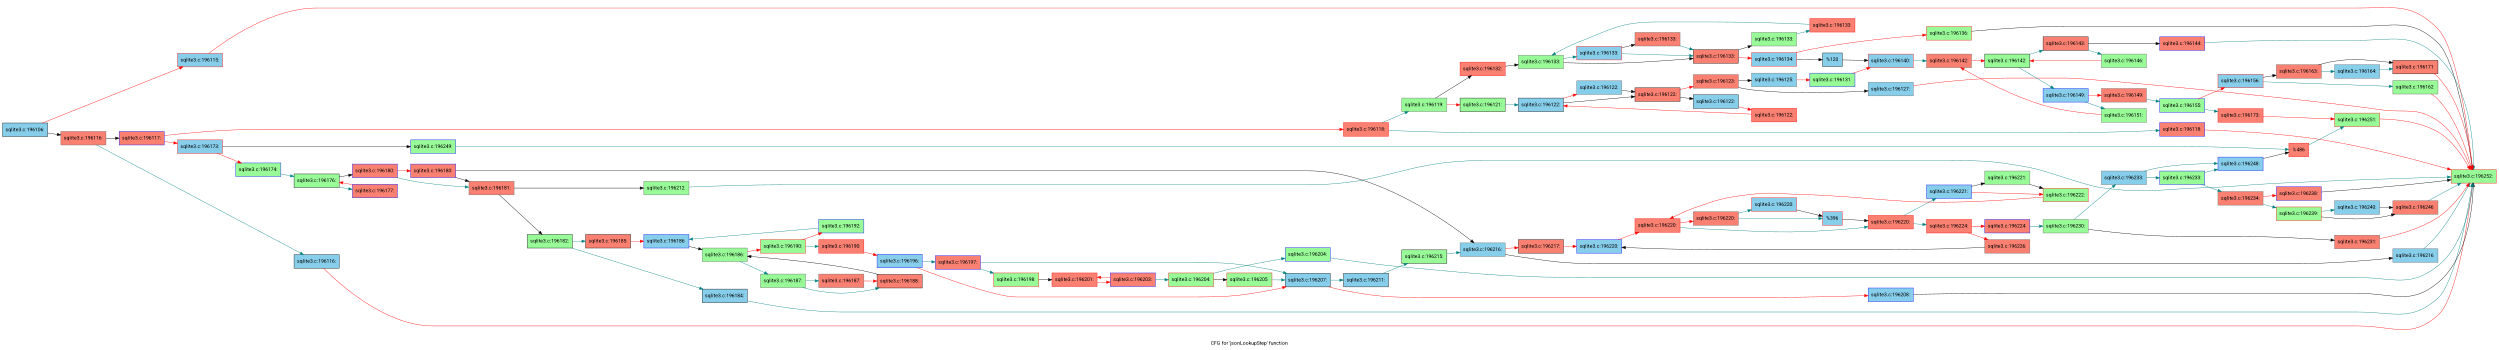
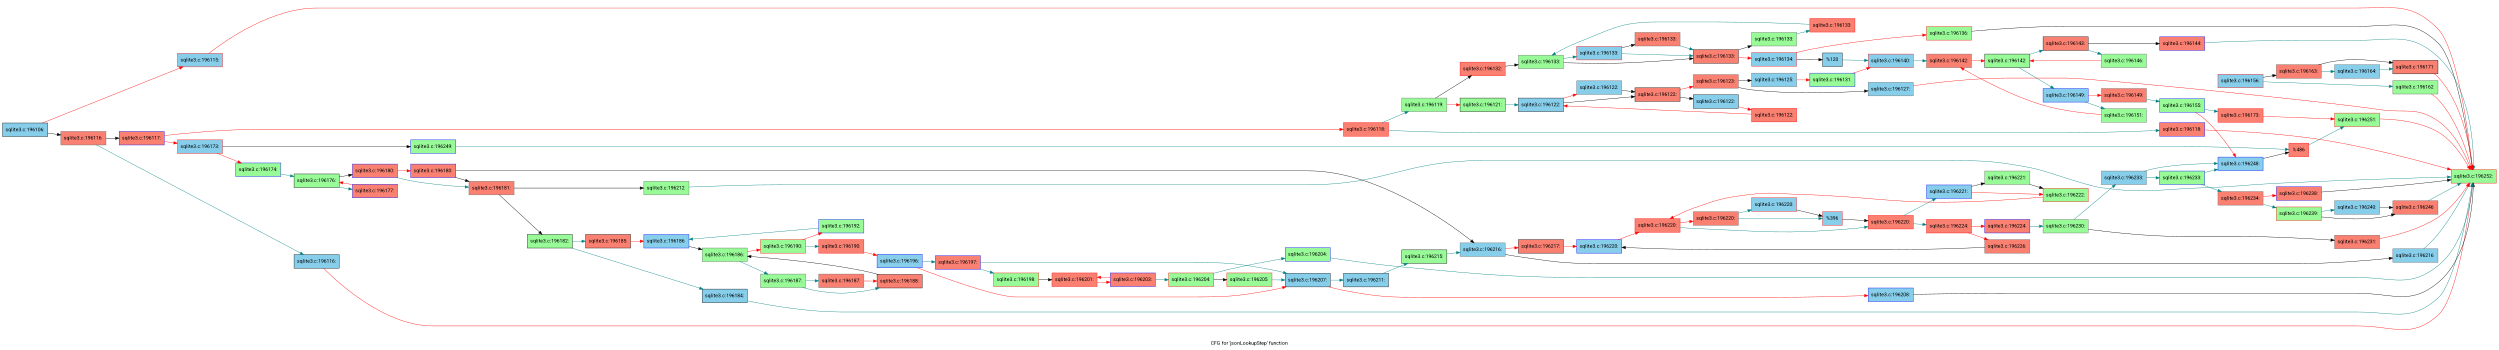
  digraph {
    fontname=Roboto
    label="CFG for 'jsonLookupStep' function"
    rankdir=LR
    node [color=gray40 fillcolor=salmon fontname=Roboto shape=record style=filled]
    edge [color=teal fontname=Roboto]
    n1 [color=black fillcolor=skyblue label="{sqlite3.c:196106:}"]
    n2 [color=red fillcolor=skyblue label="{sqlite3.c:196115:}"]
    n3 [label="{sqlite3.c:196116:}"]
    n4 [color=red fillcolor=palegreen label="{sqlite3.c:196252:}"]
    n5 [color=black fillcolor=skyblue label="{sqlite3.c:196116:}"]
    n6 [color=blue label="{sqlite3.c:196117:}"]
    n7 [color=red label="{sqlite3.c:196118:}"]
    n8 [color=red fillcolor=skyblue label="{sqlite3.c:196173:}"]
    n9 [color=blue label="{sqlite3.c:196118:}"]
    n10 [fillcolor=palegreen label="{sqlite3.c:196119:}"]
    n11 [color=blue fillcolor=palegreen label="{sqlite3.c:196174:}"]
    n12 [color=blue fillcolor=palegreen label="{sqlite3.c:196249:}"]
    n13 [color=black fillcolor=palegreen label="{sqlite3.c:196121:}"]
    n14 [color=red label="{sqlite3.c:196132:}"]
    n15 [color=black fillcolor=palegreen label="{sqlite3.c:196176:}"]
    n16 [color=red label="{%486}"]
    n17 [color=black fillcolor=skyblue label="{sqlite3.c:196122:}"]
    n18 [fillcolor=palegreen label="{sqlite3.c:196133:}"]
    n19 [fillcolor=skyblue label="{sqlite3.c:196122:}"]
    n20 [color=black label="{sqlite3.c:196122:}"]
    n21 [color=red fillcolor=skyblue label="{sqlite3.c:196133:}"]
    n22 [color=black label="{sqlite3.c:196133:}"]
    n23 [color=black fillcolor=skyblue label="{sqlite3.c:196122:}"]
    n24 [label="{sqlite3.c:196123:}"]
    n25 [color=red label="{sqlite3.c:196122:}"]
    n26 [fillcolor=skyblue label="{sqlite3.c:196125:}"]
    n27 [fillcolor=skyblue label="{sqlite3.c:196127:}"]
    n28 [color=blue fillcolor=palegreen label="{sqlite3.c:196131:}"]
    n29 [color=red fillcolor=skyblue label="{sqlite3.c:196140:}"]
    n30 [label="{sqlite3.c:196142:}"]
    n31 [color=black fillcolor=palegreen label="{sqlite3.c:196142:}"]
    n32 [label="{sqlite3.c:196133:}"]
    n33 [fillcolor=palegreen label="{sqlite3.c:196133:}"]
    n34 [color=red fillcolor=skyblue label="{sqlite3.c:196134:}"]
    n35 [color=red label="{sqlite3.c:196133:}"]
    n36 [color=red fillcolor=palegreen label="{sqlite3.c:196136:}"]
    n37 [color=black fillcolor=skyblue label="{%120}"]
    n38 [color=black label="{sqlite3.c:196143:}"]
    n39 [color=blue fillcolor=skyblue label="{sqlite3.c:196149:}"]
    n40 [color=blue label="{sqlite3.c:196144:}"]
    n41 [fillcolor=palegreen label="{sqlite3.c:196146:}"]
    n42 [label="{sqlite3.c:196149:}"]
    n43 [fillcolor=palegreen label="{sqlite3.c:196151:}"]
    n44 [color=blue fillcolor=palegreen label="{sqlite3.c:196155:}"]
    n45 [color=red fillcolor=skyblue label="{sqlite3.c:196156:}"]
    n46 [color=red label="{sqlite3.c:196173:}"]
    n47 [fillcolor=palegreen label="{sqlite3.c:196162:}"]
    n48 [label="{sqlite3.c:196163:}"]
    n49 [color=red fillcolor=palegreen label="{sqlite3.c:196251:}"]
    n50 [fillcolor=skyblue label="{sqlite3.c:196164:}"]
    n51 [color=black label="{sqlite3.c:196171:}"]
    n52 [color=blue label="{sqlite3.c:196177:}"]
    n53 [color=blue label="{sqlite3.c:196180:}"]
    n54 [label="{sqlite3.c:196181:}"]
    n55 [color=blue label="{sqlite3.c:196180:}"]
    n56 [color=black fillcolor=palegreen label="{sqlite3.c:196182:}"]
    n57 [fillcolor=palegreen label="{sqlite3.c:196212:}"]
    n58 [fillcolor=skyblue label="{sqlite3.c:196216:}"]
    n59 [color=black fillcolor=skyblue label="{sqlite3.c:196184:}"]
    n60 [color=black label="{sqlite3.c:196185:}"]
    n61 [fillcolor=skyblue label="{sqlite3.c:196216:}"]
    n62 [color=black label="{sqlite3.c:196217:}"]
    n63 [color=blue fillcolor=skyblue label="{sqlite3.c:196220:}"]
    n64 [color=blue fillcolor=skyblue label="{sqlite3.c:196186:}"]
    n65 [fillcolor=palegreen label="{sqlite3.c:196186:}"]
    n66 [fillcolor=palegreen label="{sqlite3.c:196187:}"]
    n67 [color=red fillcolor=palegreen label="{sqlite3.c:196190:}"]
    n68 [label="{sqlite3.c:196187:}"]
    n69 [color=black label="{sqlite3.c:196188:}"]
    n70 [color=red label="{sqlite3.c:196190:}"]
    n71 [color=blue fillcolor=palegreen label="{sqlite3.c:196192:}"]
    n72 [color=blue fillcolor=skyblue label="{sqlite3.c:196196:}"]
    n73 [color=blue label="{sqlite3.c:196197:}"]
    n74 [color=black fillcolor=skyblue label="{sqlite3.c:196207:}"]
    n75 [color=red fillcolor=palegreen label="{sqlite3.c:196198:}"]
    n76 [color=blue fillcolor=skyblue label="{sqlite3.c:196208:}"]
    n77 [color=black fillcolor=skyblue label="{sqlite3.c:196211:}"]
    n78 [color=red label="{sqlite3.c:196201:}"]
    n79 [color=black fillcolor=palegreen label="{sqlite3.c:196215:}"]
    n80 [color=blue label="{sqlite3.c:196203:}"]
    n81 [color=red fillcolor=palegreen label="{sqlite3.c:196204:}"]
    n82 [color=blue fillcolor=palegreen label="{sqlite3.c:196204:}"]
    n83 [color=red fillcolor=palegreen label="{sqlite3.c:196205:}"]
    n84 [color=red label="{sqlite3.c:196220:}"]
    n85 [label="{sqlite3.c:196220:}"]
    n86 [color=red label="{sqlite3.c:196220:}"]
    n87 [color=red fillcolor=skyblue label="{%396}"]
    n88 [color=red fillcolor=skyblue label="{sqlite3.c:196220:}"]
    n89 [color=blue fillcolor=skyblue label="{sqlite3.c:196221:}"]
    n90 [color=red label="{sqlite3.c:196224:}"]
    n91 [fillcolor=palegreen label="{sqlite3.c:196221:}"]
    n92 [color=red fillcolor=palegreen label="{sqlite3.c:196222:}"]
    n93 [color=blue label="{sqlite3.c:196224:}"]
    n94 [label="{sqlite3.c:196226:}"]
    n95 [fillcolor=palegreen label="{sqlite3.c:196230:}"]
    n96 [label="{sqlite3.c:196231:}"]
    n97 [fillcolor=skyblue label="{sqlite3.c:196233:}"]
    n98 [color=blue fillcolor=palegreen label="{sqlite3.c:196233:}"]
    n99 [color=blue fillcolor=skyblue label="{sqlite3.c:196248:}"]
    n100 [label="{sqlite3.c:196234:}"]
    n101 [color=blue label="{sqlite3.c:196238:}"]
    n102 [color=red fillcolor=palegreen label="{sqlite3.c:196239:}"]
    n103 [fillcolor=skyblue label="{sqlite3.c:196240:}"]
    n104 [label="{sqlite3.c:196246:}"]
    n1 -> n2 [color=red]
    n1 -> n3 [color=black]
    n2 -> n4 [color=red]
    n3 -> n5
    n3 -> n6 [color=black]
    n5 -> n4 [color=red]
    n6 -> n7 [color=red]
    n6 -> n8 [color=red]
    n7 -> n9
    n7 -> n10
    n8 -> n11 [color=red]
    n8 -> n12 [color=black]
    n9 -> n4 [color=red]
    n10 -> n13 [color=red]
    n10 -> n14 [color=black]
    n11 -> n15
    n12 -> n16
    n13 -> n17
    n14 -> n18 [color=black]
    n15 -> n52
    n15 -> n53 [color=black]
    n16 -> n49
    n17 -> n19 [color=red]
    n17 -> n20 [color=black]
    n18 -> n21
    n18 -> n22 [color=black]
    n19 -> n20 [color=black]
    n20 -> n23 [color=black]
    n20 -> n24 [color=red]
    n21 -> n22
    n21 -> n32 [color=black]
    n22 -> n33 [color=black]
    n22 -> n34 [color=red]
    n23 -> n25 [color=red]
    n24 -> n26 [color=black]
    n24 -> n27 [color=black]
    n25 -> n17 [color=red]
    n26 -> n28 [color=red]
    n27 -> n4 [color=red]
    n28 -> n29 [color=red]
    n29 -> n30
    n30 -> n31 [color=red]
    n31 -> n38
    n31 -> n39
    n32 -> n22
    n33 -> n35
    n34 -> n36 [color=red]
    n34 -> n37 [color=black]
    n35 -> n18
    n36 -> n4 [color=black]
-   n37 -> n29 [color=black]
+   n37 -> n29
    n38 -> n40 [color=black]
    n38 -> n41
    n39 -> n42 [color=red]
    n39 -> n43
    n40 -> n4
    n41 -> n31 [color=red]
    n42 -> n44
    n43 -> n30 [color=red]
-   n44 -> n45 [color=red]
+   n44 -> n99 [color=red]
    n44 -> n46
    n45 -> n47
    n45 -> n48 [color=black]
    n46 -> n49 [color=red]
    n47 -> n4 [color=red]
    n48 -> n50
    n48 -> n51 [color=black]
    n49 -> n4 [color=red]
    n50 -> n51
    n51 -> n4 [color=red]
    n52 -> n15 [color=red]
    n53 -> n54
    n53 -> n55 [color=red]
    n54 -> n56 [color=black]
    n54 -> n57 [color=black]
    n55 -> n54 [color=black]
    n55 -> n58 [color=black]
    n56 -> n59
    n56 -> n60
    n57 -> n4
    n58 -> n61 [color=black]
    n58 -> n62 [color=red]
    n59 -> n4
    n60 -> n64 [color=red]
    n61 -> n4
    n62 -> n63 [color=red]
    n63 -> n84 [color=red]
    n64 -> n65 [color=black]
    n65 -> n66
    n65 -> n67 [color=red]
    n66 -> n68
    n66 -> n69
    n67 -> n70
    n67 -> n71 [color=red]
    n68 -> n69 [color=red]
    n69 -> n65 [color=black]
    n70 -> n72 [color=red]
    n71 -> n64
    n72 -> n73
    n72 -> n74 [color=red]
    n73 -> n74
    n73 -> n75
    n74 -> n76 [color=red]
    n74 -> n77
    n75 -> n78 [color=black]
    n76 -> n4 [color=black]
    n77 -> n79
    n78 -> n80 [color=red]
    n79 -> n58
    n80 -> n78 [color=red]
    n80 -> n81
    n81 -> n82
    n81 -> n83 [color=black]
    n82 -> n4
    n83 -> n74
    n84 -> n85 [color=red]
    n84 -> n86
    n85 -> n87
    n85 -> n88
    n86 -> n89
    n86 -> n90
    n87 -> n86 [color=black]
    n88 -> n87 [color=black]
    n89 -> n91 [color=black]
    n89 -> n92 [color=red]
    n90 -> n93 [color=red]
    n90 -> n94 [color=red]
    n91 -> n92 [color=black]
    n92 -> n84 [color=red]
    n93 -> n95
    n94 -> n63 [color=black]
    n95 -> n96 [color=black]
    n95 -> n97
    n96 -> n4 [color=red]
    n97 -> n98
    n97 -> n99
    n98 -> n99
    n98 -> n100
    n99 -> n16 [color=black]
    n100 -> n101 [color=red]
    n100 -> n102
    n101 -> n4 [color=black]
    n102 -> n103
    n102 -> n104 [color=black]
    n103 -> n104 [color=black]
    n104 -> n4
  }
